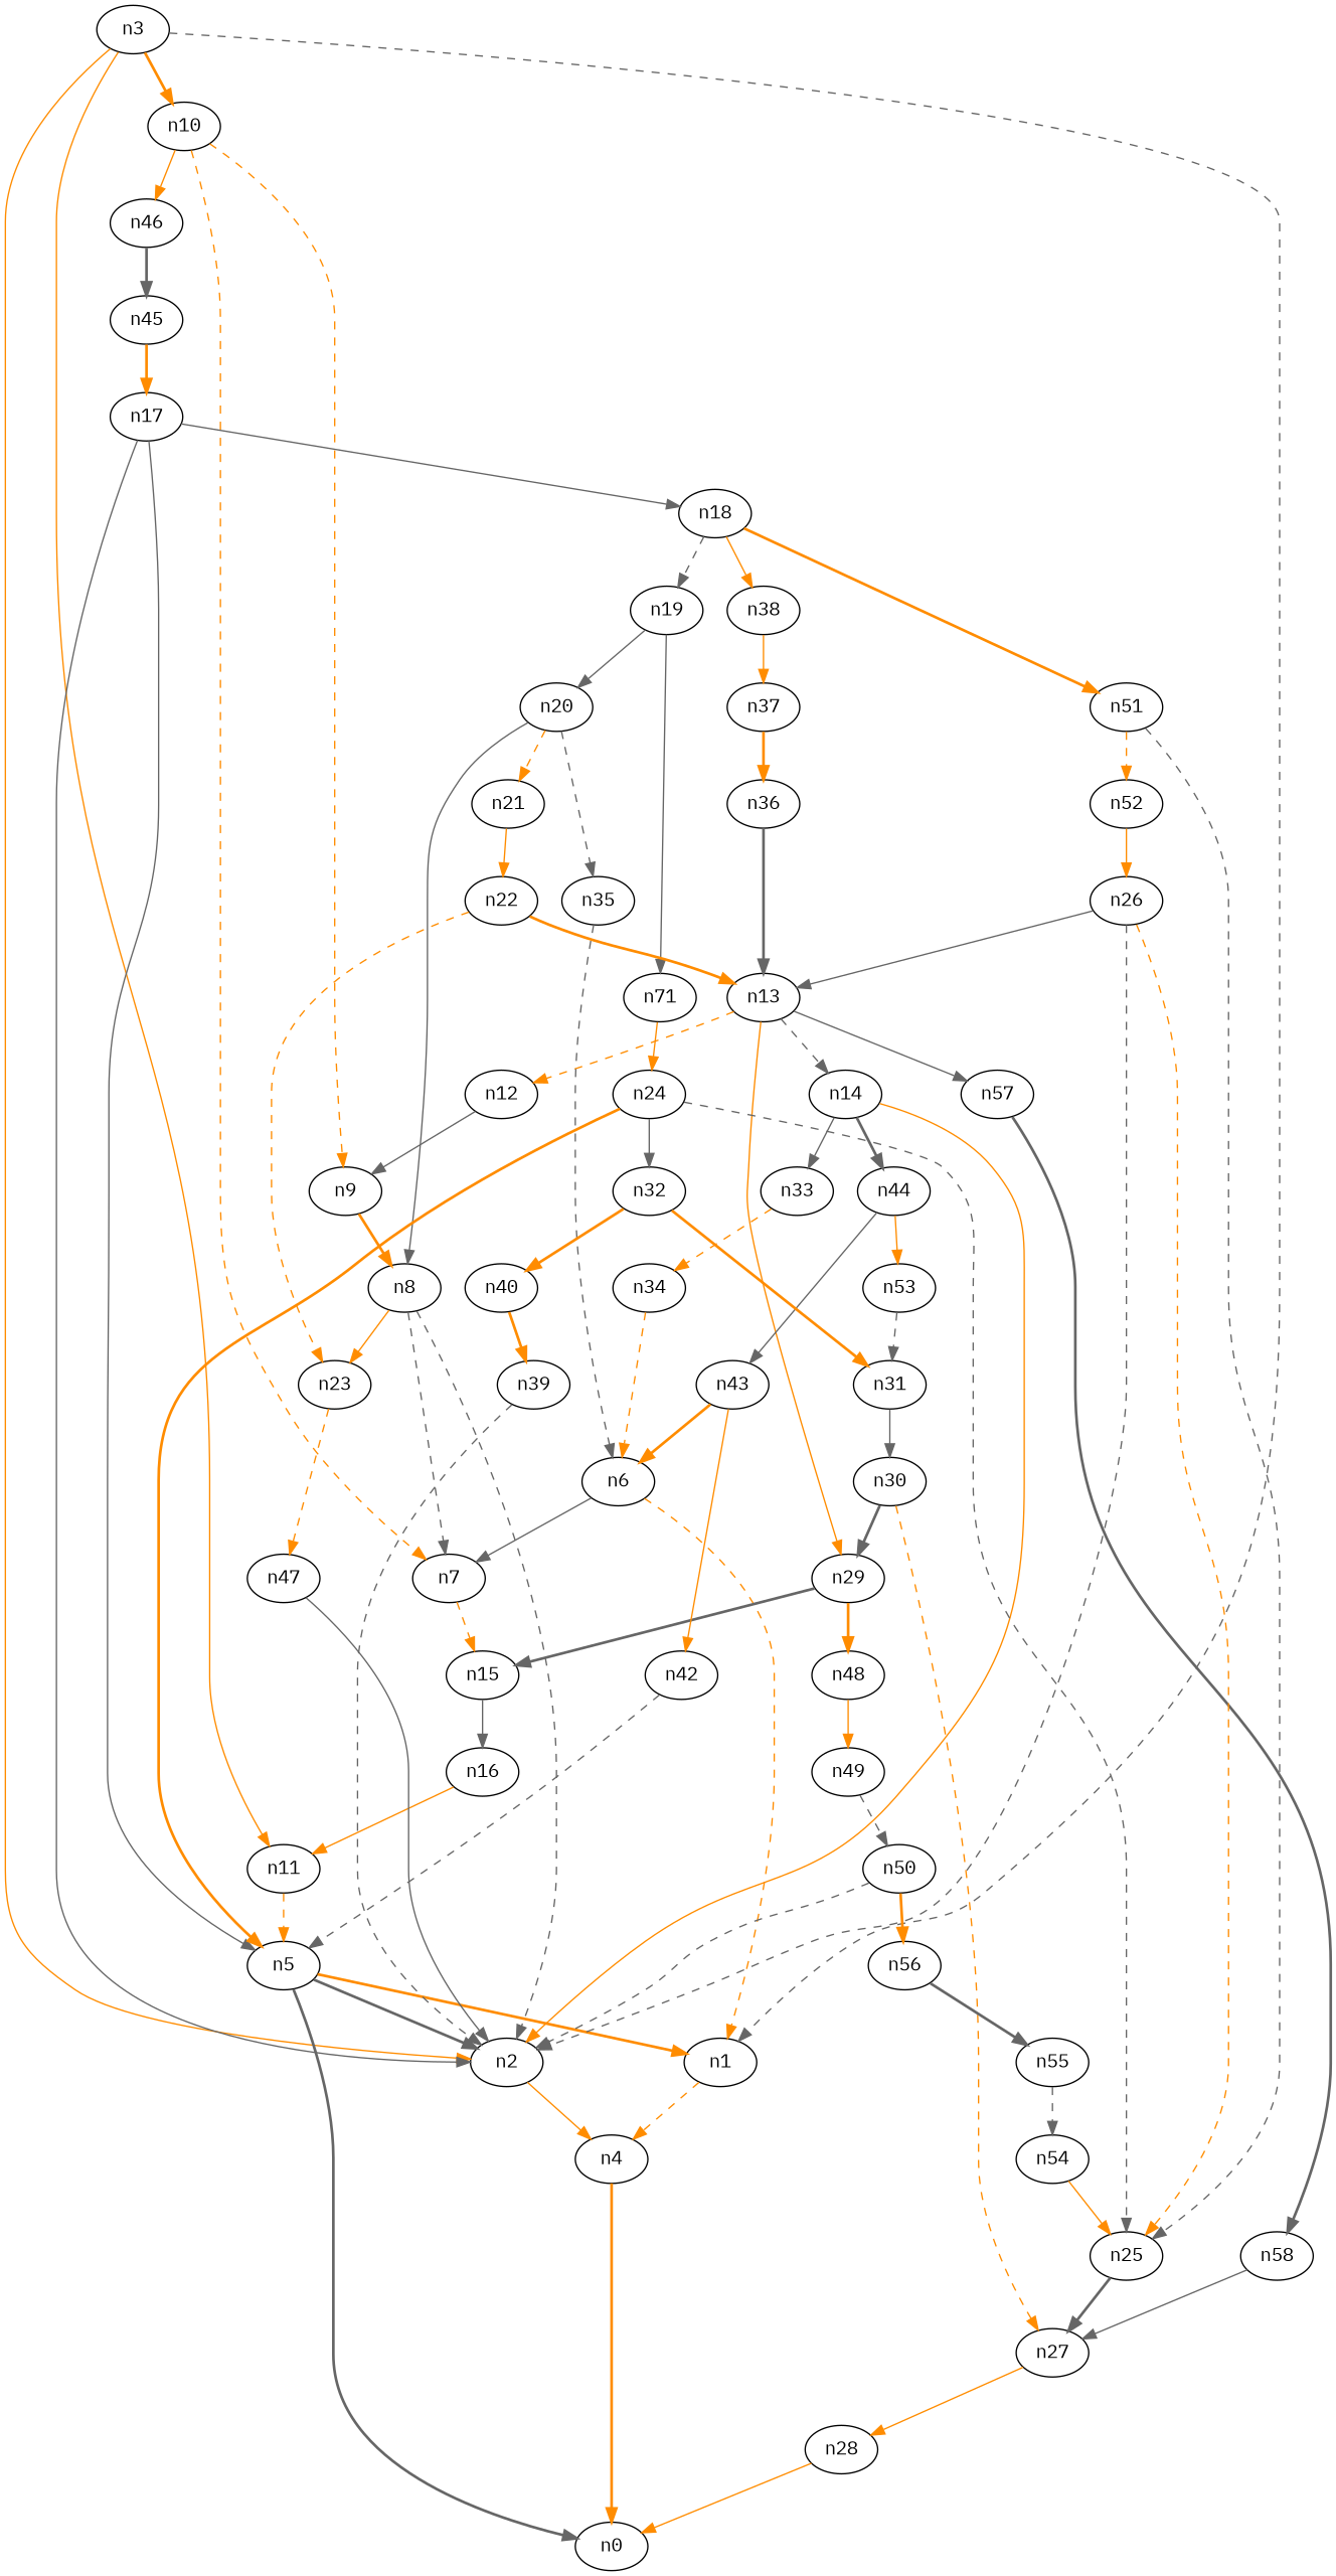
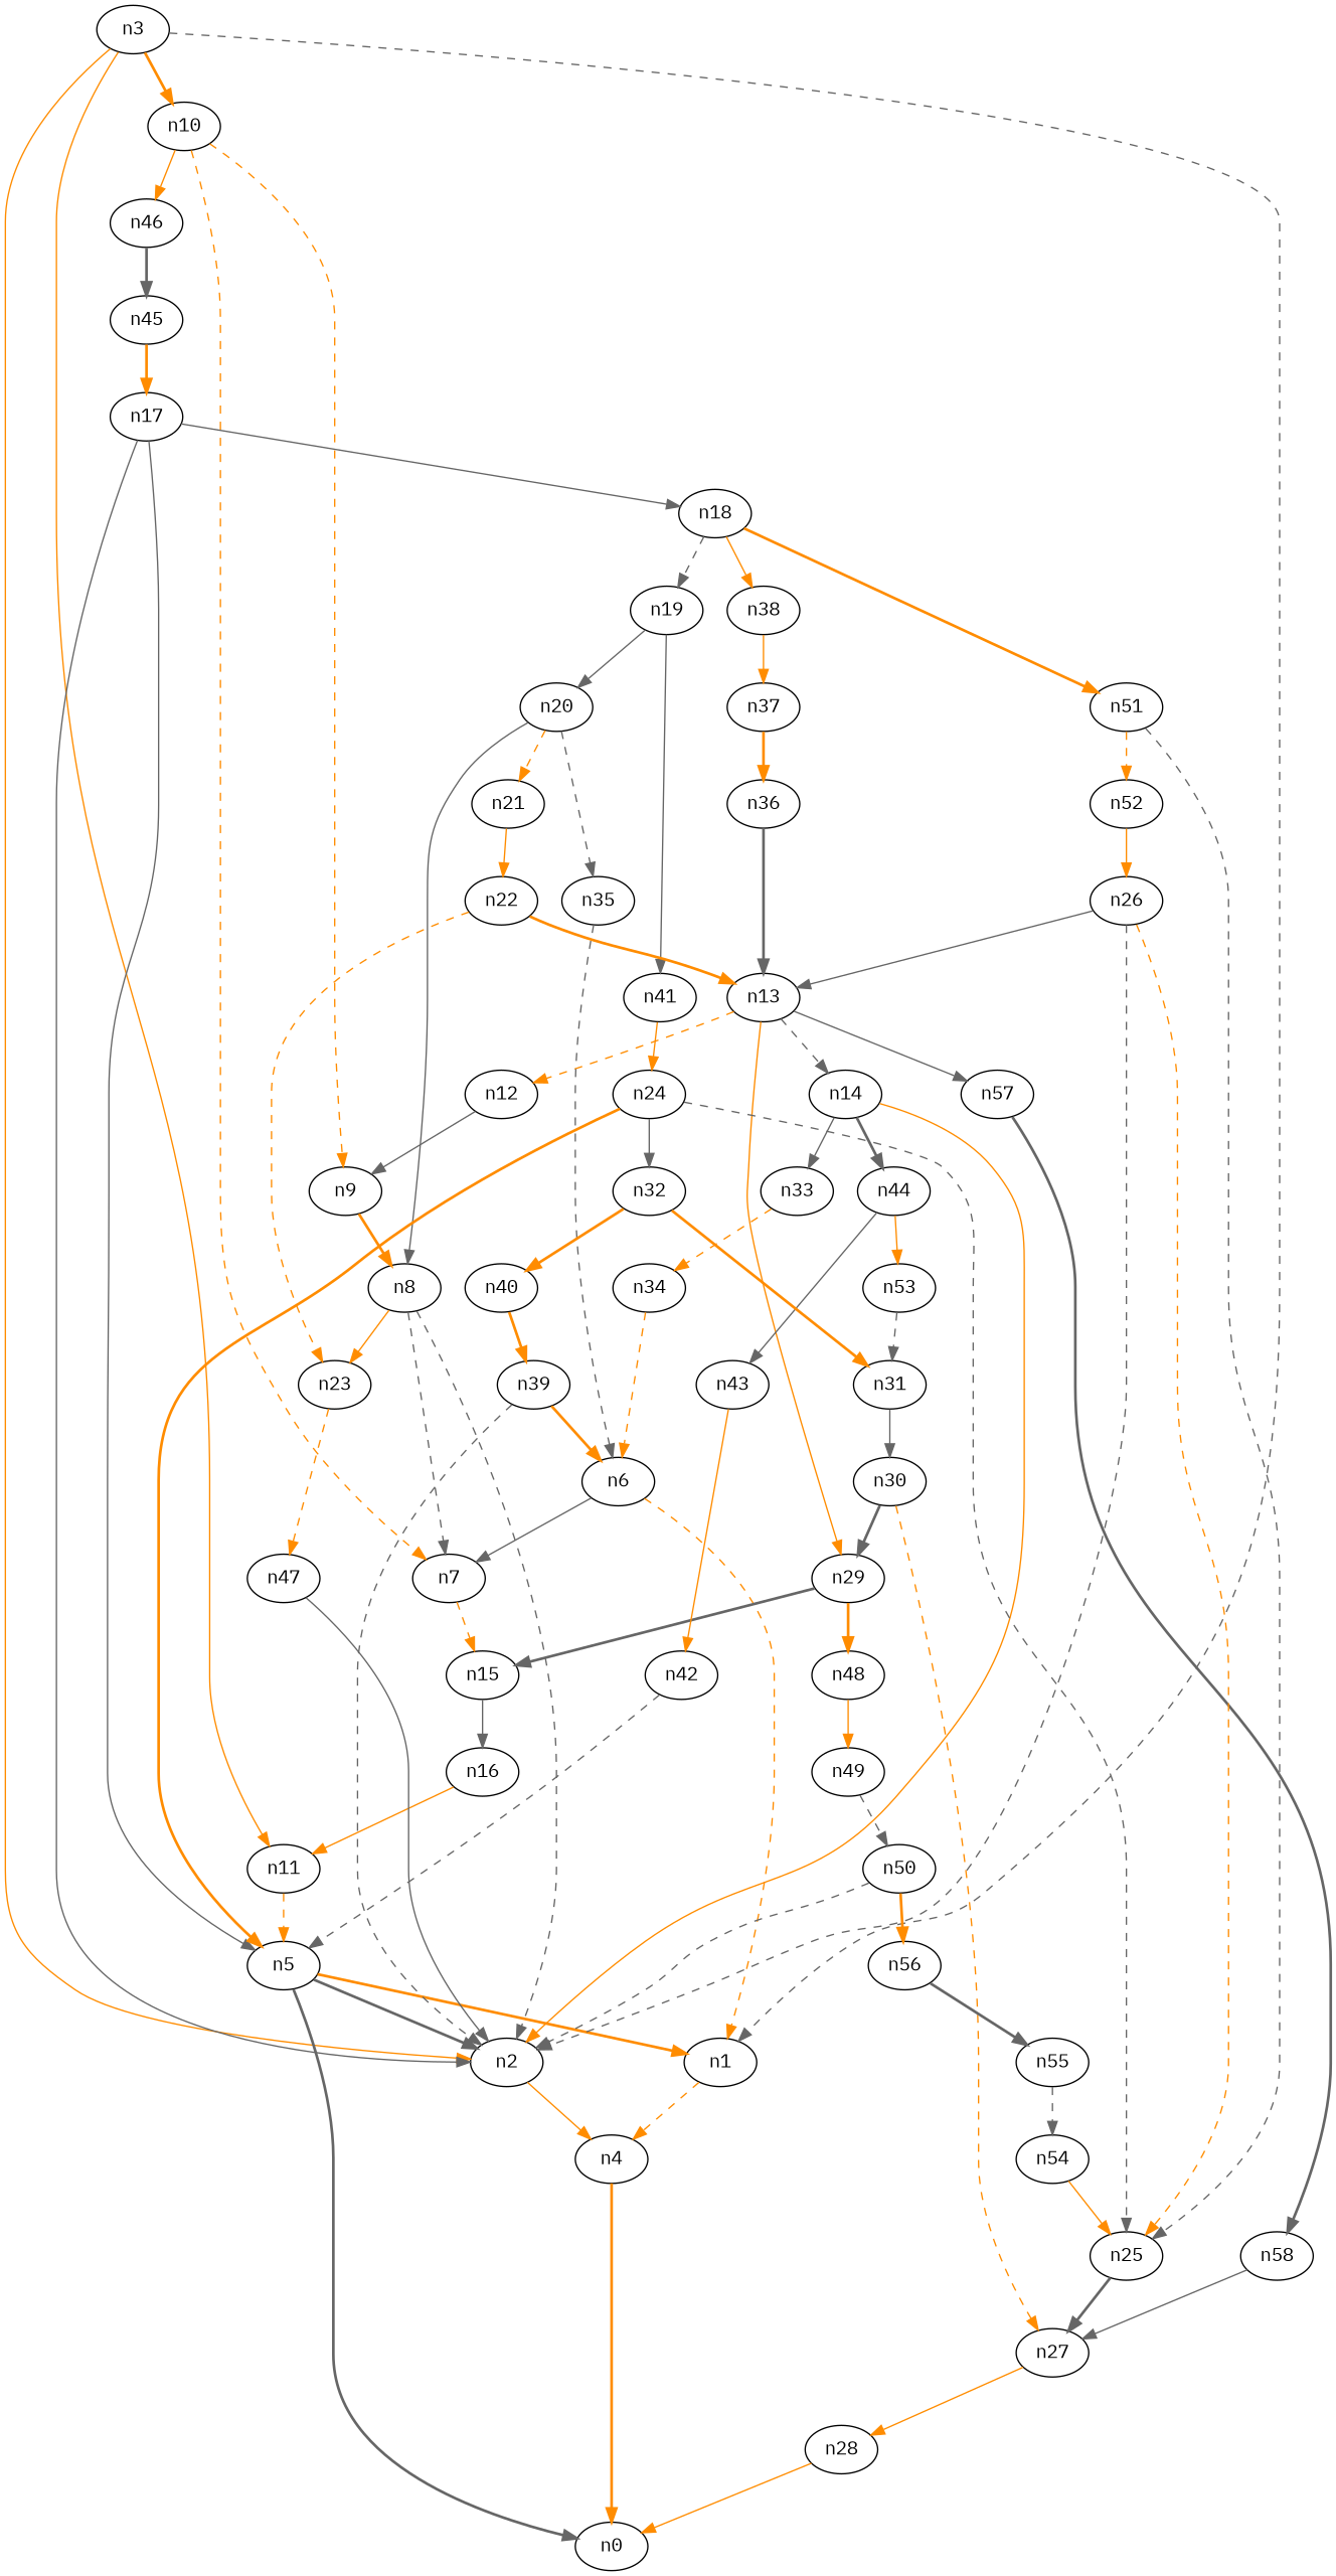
  digraph {
    fontname="IBM Plex Mono"
    node [fontname="IBM Plex Mono"]
    edge [color=darkorange fontname="IBM Plex Mono" style=solid]
    n1
    n4
    n0
    n2
    n3
    n10
    n11
    n7
    n9
    n46
    n5
    n15
    n8
    n45
    n6
    n16
    n23
    n47
    n17
    n12
    n13
    n14
    n29
    n57
    n33
    n44
    n48
    n58
    n34
    n43
    n53
    n49
    n27
    n42
    n31
    n18
    n19
    n38
    n51
    n20
-   n41 [label=n71]
+   n41
    n37
    n25
    n52
    n21
    n35
    n24
    n36
    n26
    n22
    n32
    n40
    n28
    n30
    n39
    n50
    n56
    n55
    n54
    n1 -> n4 [style=dashed]
    n4 -> n0 [style=bold]
    n2 -> n4
    n3 -> n1 [color=gray40 style=dashed]
    n3 -> n2
    n3 -> n10 [style=bold]
    n3 -> n11
    n10 -> n7 [style=dashed]
    n10 -> n9 [style=dashed]
    n10 -> n46
    n11 -> n5 [style=dashed]
    n7 -> n15 [style=dashed]
    n9 -> n8 [style=bold]
    n46 -> n45 [color=gray40 style=bold]
    n5 -> n1 [style=bold]
    n5 -> n0 [color=gray40 style=bold]
    n5 -> n2 [color=gray40 style=bold]
    n15 -> n16 [color=gray40]
    n8 -> n2 [color=gray40 style=dashed]
    n8 -> n7 [color=gray40 style=dashed]
    n8 -> n23
    n45 -> n17 [style=bold]
    n6 -> n1 [style=dashed]
    n6 -> n7 [color=gray40]
    n16 -> n11
    n23 -> n47 [style=dashed]
    n47 -> n2 [color=gray40]
    n17 -> n2 [color=gray40]
    n17 -> n5 [color=gray40]
    n17 -> n18 [color=gray40]
    n12 -> n9 [color=gray40]
    n13 -> n12 [style=dashed]
    n13 -> n14 [color=gray40 style=dashed]
    n13 -> n29
    n13 -> n57 [color=gray40]
    n14 -> n2
    n14 -> n33 [color=gray40]
    n14 -> n44 [color=gray40 style=bold]
    n29 -> n15 [color=gray40 style=bold]
    n29 -> n48 [style=bold]
    n57 -> n58 [color=gray40 style=bold]
    n33 -> n34 [style=dashed]
    n44 -> n43 [color=gray40]
    n44 -> n53
    n48 -> n49
    n58 -> n27 [color=gray40]
    n34 -> n6 [style=dashed]
    n43 -> n42
    n53 -> n31 [color=gray40 style=dashed]
    n49 -> n50 [color=gray40 style=dashed]
    n27 -> n28
    n42 -> n5 [color=gray40 style=dashed]
    n31 -> n30 [color=gray40]
    n18 -> n19 [color=gray40 style=dashed]
    n18 -> n38
    n18 -> n51 [style=bold]
    n19 -> n20 [color=gray40]
    n19 -> n41 [color=gray40]
    n38 -> n37
    n51 -> n25 [color=gray40 style=dashed]
    n51 -> n52 [style=dashed]
    n20 -> n8 [color=gray40]
    n20 -> n21 [style=dashed]
    n20 -> n35 [color=gray40 style=dashed]
    n41 -> n24
    n37 -> n36 [style=bold]
    n25 -> n27 [color=gray40 style=bold]
    n52 -> n26
    n21 -> n22
    n35 -> n6 [color=gray40 style=dashed]
    n24 -> n5 [style=bold]
    n24 -> n25 [color=gray40 style=dashed]
    n24 -> n32 [color=gray40]
    n36 -> n13 [color=gray40 style=bold]
    n26 -> n2 [color=gray40 style=dashed]
    n26 -> n13 [color=gray40]
    n26 -> n25 [style=dashed]
    n22 -> n23 [style=dashed]
    n22 -> n13 [style=bold]
    n32 -> n31 [style=bold]
    n32 -> n40 [style=bold]
    n40 -> n39 [style=bold]
    n28 -> n0
    n30 -> n29 [color=gray40 style=bold]
    n30 -> n27 [style=dashed]
    n39 -> n2 [color=gray40 style=dashed]
-   n43 -> n6 [style=bold]
+   n39 -> n6 [style=bold]
    n50 -> n2 [color=gray40 style=dashed]
    n50 -> n56 [style=bold]
    n56 -> n55 [color=gray40 style=bold]
    n55 -> n54 [color=gray40 style=dashed]
    n54 -> n25
  }
